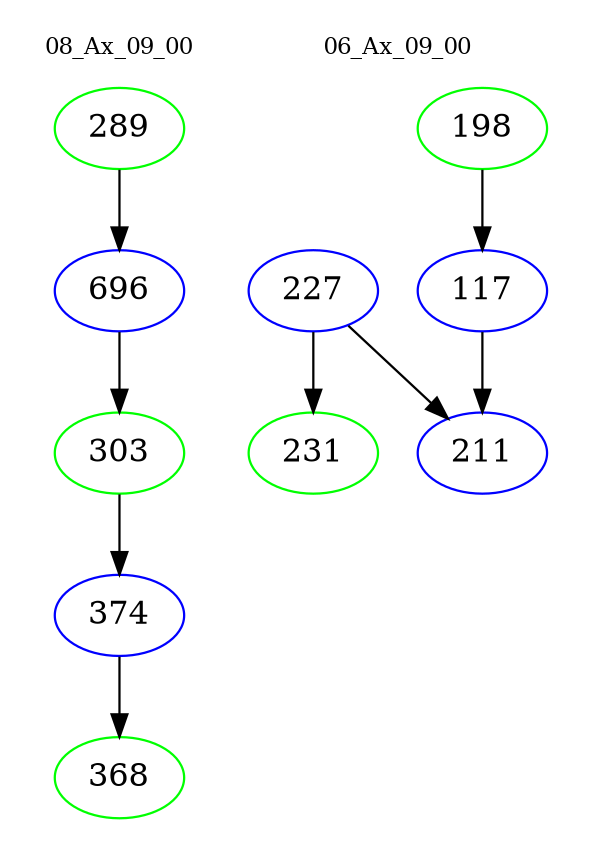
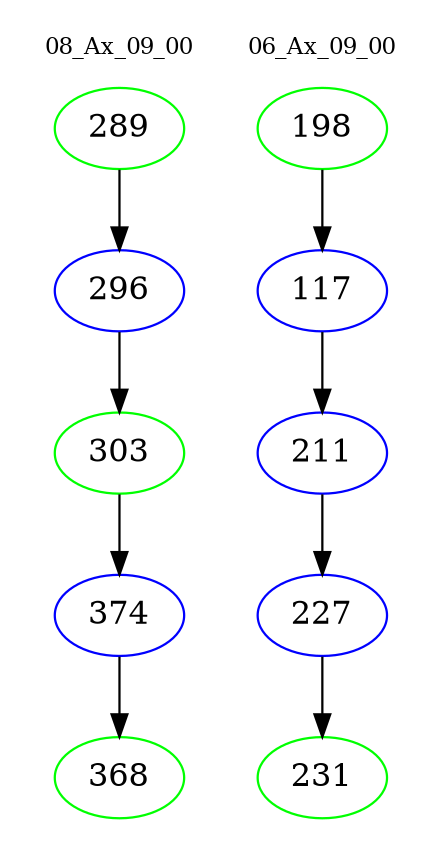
  digraph {
    node [color=green]
    edge [color=black]
    n1 [label=289]
-   n2 [color=blue label=696]
+   n2 [color=blue label=296]
    n3 [label=303]
    n4 [color=blue label=374]
    n5 [label=368]
    n6 [label=198]
    n7 [color=blue label=117]
    n8 [color=blue label=211]
    n9 [color=blue label=227]
    n10 [label=231]
    subgraph cluster_1 {
      color=white
      fontsize=10
      label="08_Ax_09_00"
      n1
      n2
      n3
      n4
      n5
    }
    subgraph cluster_2 {
      color=white
      fontsize=10
      label="06_Ax_09_00"
      n6
      n7
      n8
      n9
      n10
    }
    n1 -> n2
    n2 -> n3
    n3 -> n4
    n4 -> n5
    n6 -> n7
    n7 -> n8
-   n9 -> n8
+   n8 -> n9
    n9 -> n10
  }
